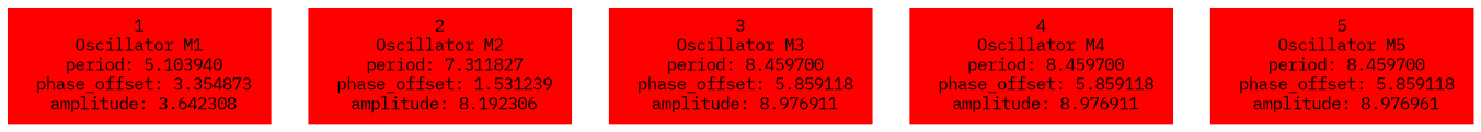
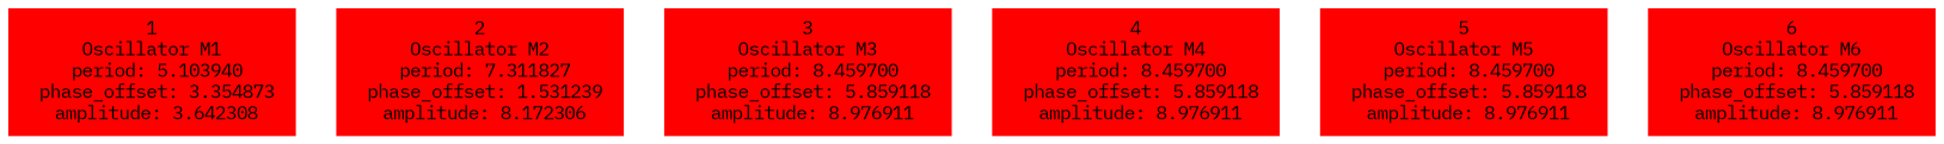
  digraph {
    forcelabels=true
    fontname="IBM Plex Mono"
    node [color=red fontsize=8 shape=box style=filled fontname="IBM Plex Mono"]
    n1 [label=<1<BR />Oscillator M1<BR /> period: 5.103940<BR /> phase_offset: 3.354873<BR /> amplitude: 3.642308>]
-   n2 [label=<2<BR />Oscillator M2<BR /> period: 7.311827<BR /> phase_offset: 1.531239<BR /> amplitude: 8.192306>]
+   n2 [label=<2<BR />Oscillator M2<BR /> period: 7.311827<BR /> phase_offset: 1.531239<BR /> amplitude: 8.172306>]
    n3 [label=<3<BR />Oscillator M3<BR /> period: 8.459700<BR /> phase_offset: 5.859118<BR /> amplitude: 8.976911>]
    n4 [label=<4<BR />Oscillator M4<BR /> period: 8.459700<BR /> phase_offset: 5.859118<BR /> amplitude: 8.976911>]
-   n5 [label=<5<BR />Oscillator M5<BR /> period: 8.459700<BR /> phase_offset: 5.859118<BR /> amplitude: 8.976961>]
+   n5 [label=<5<BR />Oscillator M5<BR /> period: 8.459700<BR /> phase_offset: 5.859118<BR /> amplitude: 8.976911>]
+   n6 [label=<6<BR />Oscillator M6<BR /> period: 8.459700<BR /> phase_offset: 5.859118<BR /> amplitude: 8.976911>]
  }
